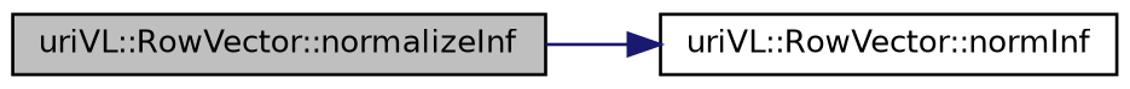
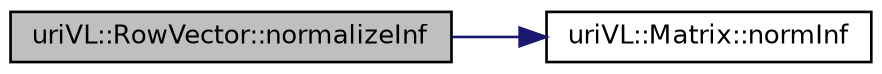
  digraph {
    rankdir=LR
    node [color=black fontname=Helvetica fontsize=10 shape=record style=filled]
    n1 [fillcolor=grey75 fontcolor=black height=0.2 label="uriVL::RowVector::normalizeInf" width=0.4]
-   n2 [fillcolor=white height=0.2 label="uriVL::RowVector::normInf" width=0.4]
+   n2 [fillcolor=white height=0.2 label="uriVL::Matrix::normInf" width=0.4]
    n1 -> n2 [color=midnightblue fontname=Helvetica fontsize=10 labelfontname=Helvetica labelfontsize=10 style=solid]
  }
